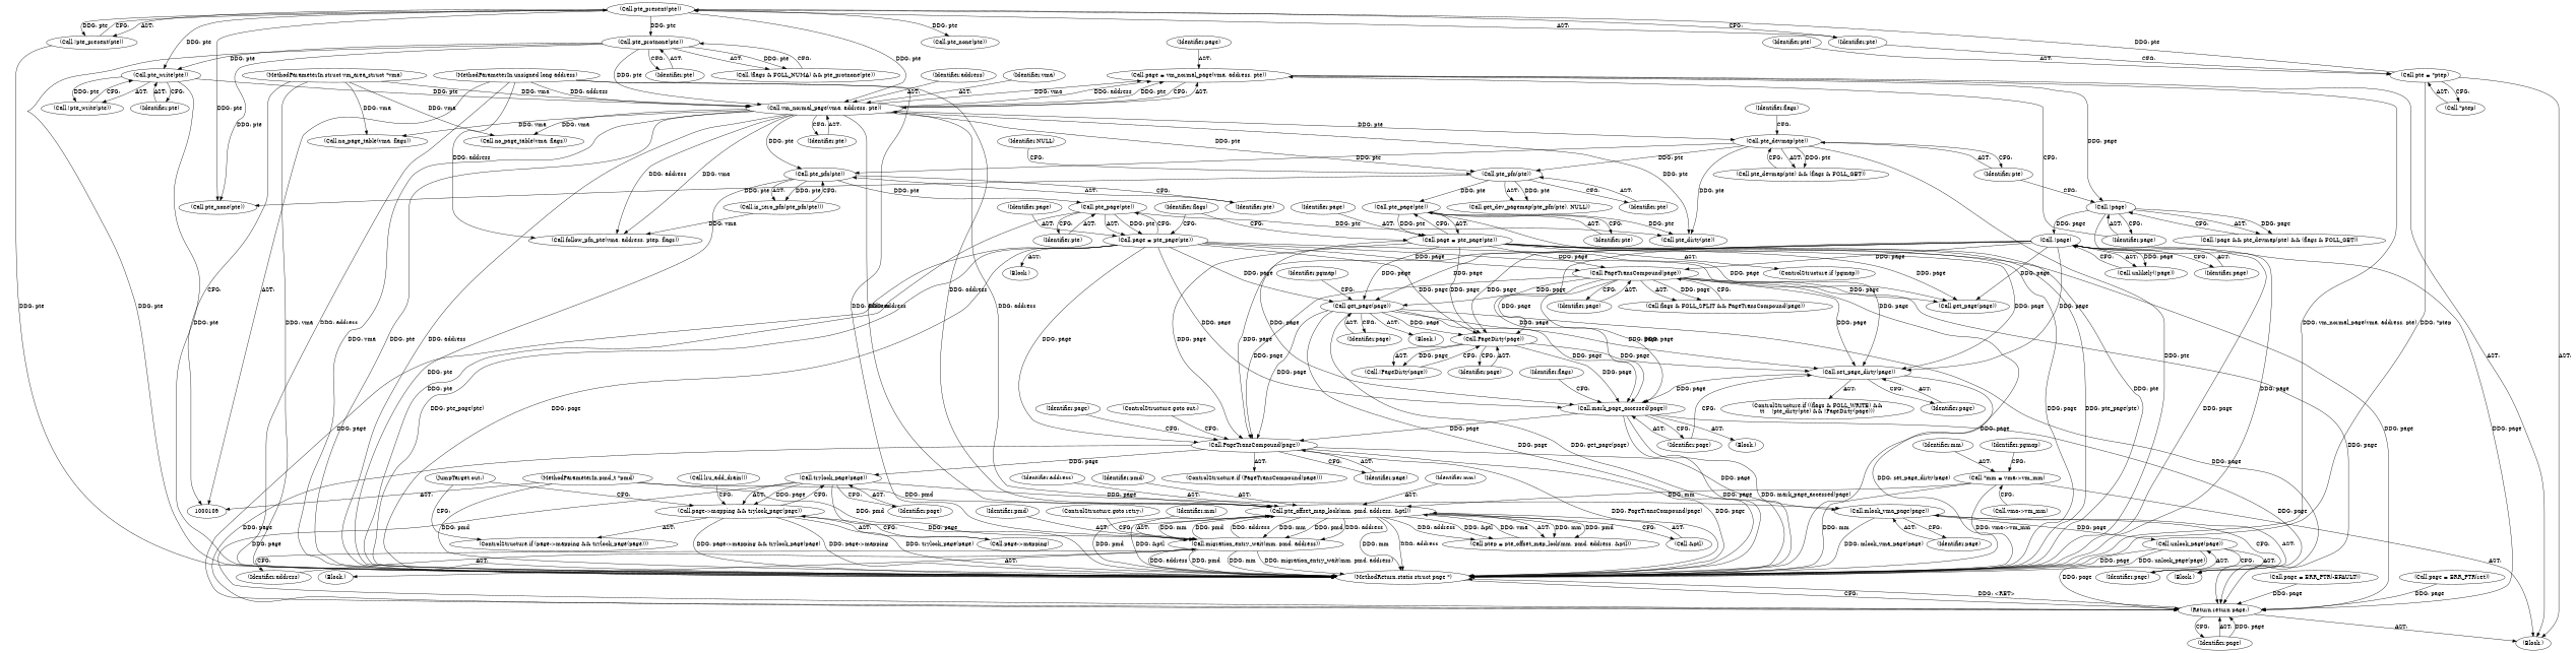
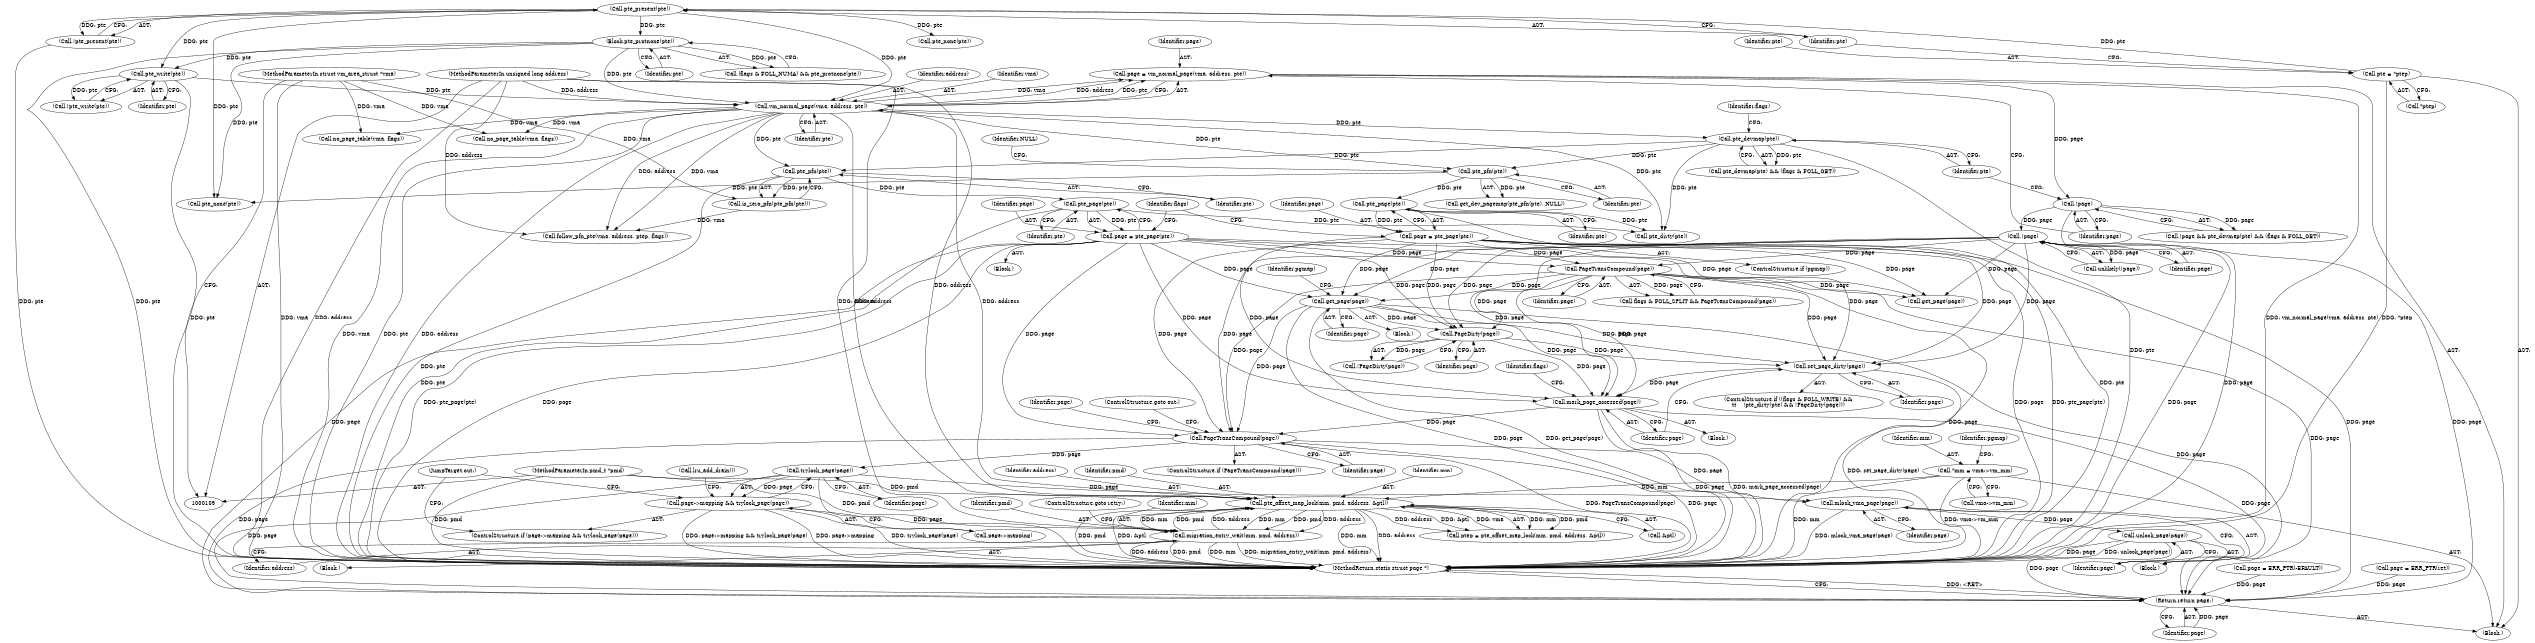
  digraph {
    fontname="DejaVu Serif"
    node [fontname="DejaVu Serif"]
    edge [fontname="DejaVu Serif"]
    n1 [label="(Call,set_page_dirty(page))"]
    n2 [label="(Call,mark_page_accessed(page))"]
    n3 [label="(ControlStructure,if ((flags & FOLL_WRITE) &&\n\t\t    !pte_dirty(pte) && !PageDirty(page)))"]
    n4 [label="(MethodReturn,static struct page *)"]
    n5 [label="(Identifier,page)"]
    n6 [label="(Call,PageTransCompound(page))"]
    n7 [label="(Return,return page;)"]
    n8 [label="(Identifier,page)"]
    n9 [label="(Block,)"]
    n10 [label="(Call,page = pte_page(pte))"]
    n11 [label="(Call,pte_page(pte))"]
    n12 [label="(Call,PageDirty(page))"]
    n13 [label="(Call,PageTransCompound(page))"]
    n14 [label="(Call,get_page(page))"]
    n15 [label="(Call,get_page(page))"]
    n16 [label="(ControlStructure,if (pgmap))"]
    n17 [label="(Identifier,pte)"]
    n18 [label="(Call,pte_dirty(pte))"]
    n19 [label="(Identifier,page)"]
    n20 [label="(Call,!PageDirty(page))"]
    n21 [label="(Identifier,page)"]
    n22 [label="(Call,flags & FOLL_SPLIT && PageTransCompound(page))"]
    n23 [label="(Block,)"]
    n24 [label="(Identifier,page)"]
    n25 [label="(Call,trylock_page(page))"]
    n26 [label="(Call,mlock_vma_page(page))"]
    n27 [label="(ControlStructure,if (PageTransCompound(page)))"]
    n28 [label="(Identifier,page)"]
    n29 [label="(Block,)"]
    n30 [label="(Identifier,page)"]
    n31 [label="(Call,pte_pfn(pte))"]
    n32 [label="(Call,get_dev_pagemap(pte_pfn(pte), NULL))"]
    n33 [label="(Call,pte_none(pte))"]
    n34 [label="(Identifier,pte)"]
    n35 [label="(Call,pte_devmap(pte))"]
    n36 [label="(Call,pte_pfn(pte))"]
    n37 [label="(Call,pte_devmap(pte) && (flags & FOLL_GET))"]
    n38 [label="(Identifier,pte)"]
    n39 [label="(Call,pte_page(pte))"]
    n40 [label="(Call,is_zero_pfn(pte_pfn(pte)))"]
    n41 [label="(Identifier,pte)"]
    n42 [label="(Call,!page)"]
    n43 [label="(Call,vm_normal_page(vma, address, pte))"]
    n44 [label="(Call,pte_offset_map_lock(mm, pmd, address, &ptl))"]
    n45 [label="(Call,page = vm_normal_page(vma, address, pte))"]
    n46 [label="(Call,no_page_table(vma, flags))"]
    n47 [label="(Identifier,pte)"]
    n48 [label="(Call,no_page_table(vma, flags))"]
    n49 [label="(Call,follow_pfn_pte(vma, address, ptep, flags))"]
    n50 [label="(Call,migration_entry_wait(mm, pmd, address))"]
    n51 [label="(Call,ptep = pte_offset_map_lock(mm, pmd, address, &ptl))"]
    n52 [label="(Call,&ptl)"]
    n53 [label="(MethodParameterIn,struct vm_area_struct *vma)"]
    1000109
    n55 [label="(Identifier,address)"]
    n56 [label="(Block,)"]
    n57 [label="(Call,*mm = vma->vm_mm)"]
    n58 [label="(Call,vma->vm_mm)"]
    n59 [label="(MethodParameterIn,pmd_t *pmd)"]
    n60 [label="(MethodParameterIn,unsigned long address)"]
    n61 [label="(Call,pte_write(pte))"]
    n62 [label="(Identifier,pte)"]
    n63 [label="(Call,!pte_write(pte))"]
-   n64 [label="(Call,pte_protnone(pte))"]
+   n64 [label="(Block,pte_protnone(pte))"]
    n65 [label="(Identifier,pte)"]
    n66 [label="(Call,(flags & FOLL_NUMA) && pte_protnone(pte))"]
    n67 [label="(Call,pte_present(pte))"]
    n68 [label="(Identifier,pte)"]
    n69 [label="(Call,pte_none(pte))"]
    n70 [label="(Call,!pte_present(pte))"]
    n71 [label="(Call,pte = *ptep)"]
    n72 [label="(Call,*ptep)"]
    n73 [label="(Call,!page)"]
    n74 [label="(Call,unlikely(!page))"]
    n75 [label="(Identifier,page)"]
    n76 [label="(Identifier,page)"]
    n77 [label="(Call,!page && pte_devmap(pte) && (flags & FOLL_GET))"]
    n78 [label="(Call,page = pte_page(pte))"]
    n79 [label="(Block,)"]
    n80 [label="(Identifier,pte)"]
    n81 [label="(Call,page->mapping && trylock_page(page))"]
    n82 [label="(Identifier,page)"]
    n83 [label="(Call,unlock_page(page))"]
    n84 [label="(Identifier,page)"]
    n85 [label="(Block,)"]
    n86 [label="(Call,page->mapping)"]
    n87 [label="(ControlStructure,if (page->mapping && trylock_page(page)))"]
    n88 [label="(Identifier,page)"]
    n89 [label="(Call,page = ERR_PTR(-EFAULT))"]
    n90 [label="(Call,page = ERR_PTR(ret))"]
    n91 [label="(Identifier,mm)"]
    n92 [label="(Identifier,page)"]
    n93 [label="(Identifier,pmd)"]
    n94 [label="(ControlStructure,goto out;)"]
    n95 [label="(Identifier,address)"]
    n96 [label="(Identifier,pmd)"]
    n97 [label="(JumpTarget,out:)"]
    n98 [label="(ControlStructure,goto retry;)"]
    n99 [label="(Identifier,mm)"]
    n100 [label="(Call,lru_add_drain())"]
    n101 [label="(Identifier,flags)"]
    n102 [label="(Identifier,page)"]
    n103 [label="(Identifier,address)"]
    n104 [label="(Identifier,flags)"]
    n105 [label="(Identifier,vma)"]
    n106 [label="(Identifier,pgmap)"]
    n107 [label="(Identifier,page)"]
    n108 [label="(Identifier,pgmap)"]
    n109 [label="(Identifier,flags)"]
    n110 [label="(Identifier,mm)"]
    n111 [label="(Identifier,page)"]
    n112 [label="(Identifier,pte)"]
    n113 [label="(Identifier,NULL)"]
    n1 -> n2 [label="DDG: page"]
    n1 -> n3 [label="AST: "]
    n1 -> n4 [label="DDG: set_page_dirty(page)"]
    n1 -> n5 [label="CFG: "]
    n2 -> n4 [label="DDG: page"]
    n2 -> n4 [label="DDG: mark_page_accessed(page)"]
    n2 -> n6 [label="DDG: page"]
    n2 -> n7 [label="DDG: page"]
    n2 -> n8 [label="CFG: "]
    n2 -> n9 [label="AST: "]
    n4 -> n7 [label="CFG: "]
    n5 -> n1 [label="AST: "]
    n6 -> n4 [label="DDG: PageTransCompound(page)"]
    n6 -> n4 [label="DDG: page"]
    n6 -> n7 [label="DDG: page"]
    n6 -> n25 [label="DDG: page"]
    n6 -> n26 [label="DDG: page"]
    n6 -> n27 [label="AST: "]
    n6 -> n28 [label="CFG: "]
    n7 -> n4 [label="DDG: <RET>"]
    n7 -> n29 [label="AST: "]
    n7 -> n30 [label="CFG: "]
    n8 -> n1 [label="CFG: "]
    n8 -> n2 [label="AST: "]
    n10 -> n1 [label="DDG: page"]
    n10 -> n2 [label="DDG: page"]
    n10 -> n4 [label="DDG: page"]
    n10 -> n4 [label="DDG: pte_page(pte)"]
    n10 -> n6 [label="DDG: page"]
    n10 -> n7 [label="DDG: page"]
    n10 -> n11 [label="CFG: "]
    n10 -> n12 [label="DDG: page"]
    n10 -> n13 [label="DDG: page"]
    n10 -> n14 [label="DDG: page"]
    n10 -> n15 [label="DDG: page"]
    n10 -> n16 [label="AST: "]
    n11 -> n4 [label="DDG: pte"]
    n11 -> n10 [label="AST: "]
    n11 -> n10 [label="DDG: pte"]
    n11 -> n17 [label="CFG: "]
    n11 -> n18 [label="DDG: pte"]
    n12 -> n1 [label="DDG: page"]
    n12 -> n2 [label="DDG: page"]
    n12 -> n19 [label="CFG: "]
    n12 -> n20 [label="AST: "]
    n12 -> n20 [label="DDG: page"]
    n13 -> n1 [label="DDG: page"]
    n13 -> n2 [label="DDG: page"]
    n13 -> n4 [label="DDG: page"]
    n13 -> n6 [label="DDG: page"]
    n13 -> n7 [label="DDG: page"]
    n13 -> n12 [label="DDG: page"]
    n13 -> n14 [label="DDG: page"]
    n13 -> n15 [label="DDG: page"]
    n13 -> n21 [label="CFG: "]
    n13 -> n22 [label="AST: "]
    n13 -> n22 [label="DDG: page"]
    n14 -> n1 [label="DDG: page"]
    n14 -> n2 [label="DDG: page"]
    n14 -> n4 [label="DDG: page"]
    n14 -> n4 [label="DDG: get_page(page)"]
    n14 -> n6 [label="DDG: page"]
    n14 -> n7 [label="DDG: page"]
    n14 -> n12 [label="DDG: page"]
    n14 -> n23 [label="AST: "]
    n14 -> n24 [label="CFG: "]
    n17 -> n11 [label="AST: "]
    n19 -> n12 [label="AST: "]
    n20 -> n12 [label="CFG: "]
    n21 -> n13 [label="AST: "]
    n22 -> n13 [label="CFG: "]
    n24 -> n14 [label="AST: "]
    n25 -> n4 [label="DDG: page"]
    n25 -> n7 [label="DDG: page"]
    n25 -> n26 [label="DDG: page"]
    n25 -> n81 [label="AST: "]
    n25 -> n81 [label="DDG: page"]
    n25 -> n82 [label="CFG: "]
    n26 -> n4 [label="DDG: mlock_vma_page(page)"]
    n26 -> n83 [label="DDG: page"]
    n26 -> n84 [label="CFG: "]
    n26 -> n85 [label="AST: "]
    n28 -> n6 [label="AST: "]
    n30 -> n7 [label="AST: "]
    n30 -> n7 [label="DDG: page"]
    n31 -> n11 [label="DDG: pte"]
    n31 -> n32 [label="AST: "]
    n31 -> n32 [label="DDG: pte"]
    n31 -> n33 [label="DDG: pte"]
    n31 -> n34 [label="CFG: "]
    n34 -> n31 [label="AST: "]
    n35 -> n4 [label="DDG: pte"]
    n35 -> n18 [label="DDG: pte"]
    n35 -> n31 [label="DDG: pte"]
    n35 -> n36 [label="DDG: pte"]
    n35 -> n37 [label="AST: "]
    n35 -> n37 [label="DDG: pte"]
    n35 -> n38 [label="CFG: "]
    n36 -> n4 [label="DDG: pte"]
    n36 -> n39 [label="DDG: pte"]
    n36 -> n40 [label="AST: "]
    n36 -> n40 [label="DDG: pte"]
    n36 -> n41 [label="CFG: "]
    n37 -> n35 [label="CFG: "]
    n38 -> n35 [label="AST: "]
    n38 -> n42 [label="CFG: "]
    n39 -> n4 [label="DDG: pte"]
    n39 -> n18 [label="DDG: pte"]
    n39 -> n78 [label="AST: "]
    n39 -> n78 [label="DDG: pte"]
    n39 -> n80 [label="CFG: "]
    n40 -> n36 [label="CFG: "]
    n40 -> n49 [label="DDG: vma"]
    n41 -> n36 [label="AST: "]
    n42 -> n4 [label="DDG: page"]
    n42 -> n73 [label="DDG: page"]
    n42 -> n76 [label="CFG: "]
    n42 -> n77 [label="AST: "]
    n42 -> n77 [label="DDG: page"]
    n43 -> n4 [label="DDG: vma"]
    n43 -> n4 [label="DDG: pte"]
    n43 -> n4 [label="DDG: address"]
    n43 -> n18 [label="DDG: pte"]
    n43 -> n31 [label="DDG: pte"]
    n43 -> n35 [label="DDG: pte"]
    n43 -> n36 [label="DDG: pte"]
    n43 -> n44 [label="DDG: address"]
    n43 -> n45 [label="AST: "]
    n43 -> n45 [label="DDG: vma"]
    n43 -> n45 [label="DDG: address"]
    n43 -> n45 [label="DDG: pte"]
    n43 -> n46 [label="DDG: vma"]
    n43 -> n47 [label="CFG: "]
    n43 -> n48 [label="DDG: vma"]
    n43 -> n49 [label="DDG: vma"]
    n43 -> n49 [label="DDG: address"]
    n44 -> n4 [label="DDG: mm"]
    n44 -> n4 [label="DDG: address"]
    n44 -> n4 [label="DDG: pmd"]
    n44 -> n4 [label="DDG: &ptl"]
    n44 -> n43 [label="DDG: address"]
    n44 -> n50 [label="DDG: mm"]
    n44 -> n50 [label="DDG: pmd"]
    n44 -> n50 [label="DDG: address"]
    n44 -> n51 [label="AST: "]
    n44 -> n51 [label="DDG: mm"]
    n44 -> n51 [label="DDG: pmd"]
    n44 -> n51 [label="DDG: address"]
    n44 -> n51 [label="DDG: &ptl"]
    n44 -> n52 [label="CFG: "]
    n45 -> n4 [label="DDG: vm_normal_page(vma, address, pte)"]
    n45 -> n29 [label="AST: "]
    n45 -> n42 [label="DDG: page"]
    n45 -> n43 [label="CFG: "]
    n47 -> n43 [label="AST: "]
    n50 -> n4 [label="DDG: pmd"]
    n50 -> n4 [label="DDG: mm"]
    n50 -> n4 [label="DDG: migration_entry_wait(mm, pmd, address)"]
    n50 -> n4 [label="DDG: address"]
    n50 -> n44 [label="DDG: mm"]
    n50 -> n44 [label="DDG: pmd"]
    n50 -> n44 [label="DDG: address"]
    n50 -> n55 [label="CFG: "]
    n50 -> n56 [label="AST: "]
    n51 -> n44 [label="DDG: vma"]
    n52 -> n44 [label="AST: "]
    n53 -> n4 [label="DDG: vma"]
-   n53 -> n43 [label="DDG: vma"]
+   n53 -> n40 [label="DDG: vma"]
    n53 -> n46 [label="DDG: vma"]
    n53 -> n48 [label="DDG: vma"]
    n53 -> 1000109 [label="CFG: "]
    n55 -> n50 [label="AST: "]
    n57 -> n4 [label="DDG: mm"]
    n57 -> n4 [label="DDG: vma->vm_mm"]
    n57 -> n29 [label="AST: "]
    n57 -> n44 [label="DDG: mm"]
+   n57 -> n58 [label="CFG: "]
    n58 -> n57 [label="CFG: "]
    n59 -> n4 [label="DDG: pmd"]
    n59 -> n44 [label="DDG: pmd"]
    n59 -> n50 [label="DDG: pmd"]
    n59 -> 1000109 [label="AST: "]
    n60 -> n4 [label="DDG: address"]
    n60 -> n43 [label="DDG: address"]
    n60 -> n44 [label="DDG: address"]
    n60 -> n49 [label="DDG: address"]
    n60 -> n50 [label="DDG: address"]
    n60 -> 1000109 [label="AST: "]
    n61 -> n4 [label="DDG: pte"]
    n61 -> n43 [label="DDG: pte"]
    n61 -> n62 [label="CFG: "]
    n61 -> n63 [label="AST: "]
    n61 -> n63 [label="DDG: pte"]
    n62 -> n61 [label="AST: "]
    n63 -> n61 [label="CFG: "]
    n64 -> n4 [label="DDG: pte"]
    n64 -> n33 [label="DDG: pte"]
    n64 -> n43 [label="DDG: pte"]
    n64 -> n61 [label="DDG: pte"]
    n64 -> n65 [label="CFG: "]
    n64 -> n66 [label="AST: "]
    n64 -> n66 [label="DDG: pte"]
    n65 -> n64 [label="AST: "]
    n66 -> n64 [label="CFG: "]
    n67 -> n33 [label="DDG: pte"]
    n67 -> n43 [label="DDG: pte"]
    n67 -> n61 [label="DDG: pte"]
    n67 -> n64 [label="DDG: pte"]
    n67 -> n68 [label="CFG: "]
    n67 -> n69 [label="DDG: pte"]
    n67 -> n70 [label="AST: "]
    n67 -> n70 [label="DDG: pte"]
    n68 -> n67 [label="AST: "]
    n68 -> n71 [label="CFG: "]
    n70 -> n4 [label="DDG: pte"]
    n70 -> n67 [label="CFG: "]
    n71 -> n4 [label="DDG: *ptep"]
    n71 -> n29 [label="AST: "]
    n71 -> n67 [label="DDG: pte"]
    n71 -> n72 [label="CFG: "]
    n72 -> n71 [label="AST: "]
    n73 -> n1 [label="DDG: page"]
    n73 -> n2 [label="DDG: page"]
    n73 -> n4 [label="DDG: page"]
    n73 -> n6 [label="DDG: page"]
    n73 -> n7 [label="DDG: page"]
    n73 -> n12 [label="DDG: page"]
    n73 -> n13 [label="DDG: page"]
    n73 -> n14 [label="DDG: page"]
    n73 -> n15 [label="DDG: page"]
    n73 -> n74 [label="AST: "]
    n73 -> n74 [label="DDG: page"]
    n73 -> n75 [label="CFG: "]
    n74 -> n73 [label="CFG: "]
    n75 -> n73 [label="AST: "]
    n76 -> n42 [label="AST: "]
    n76 -> n45 [label="CFG: "]
    n77 -> n42 [label="CFG: "]
    n78 -> n1 [label="DDG: page"]
    n78 -> n2 [label="DDG: page"]
    n78 -> n4 [label="DDG: pte_page(pte)"]
    n78 -> n4 [label="DDG: page"]
    n78 -> n6 [label="DDG: page"]
    n78 -> n7 [label="DDG: page"]
    n78 -> n12 [label="DDG: page"]
    n78 -> n13 [label="DDG: page"]
    n78 -> n14 [label="DDG: page"]
    n78 -> n15 [label="DDG: page"]
    n78 -> n39 [label="CFG: "]
    n78 -> n79 [label="AST: "]
    n80 -> n39 [label="AST: "]
    n81 -> n4 [label="DDG: trylock_page(page)"]
    n81 -> n4 [label="DDG: page->mapping && trylock_page(page)"]
    n81 -> n4 [label="DDG: page->mapping"]
    n81 -> n25 [label="CFG: "]
    n81 -> n86 [label="CFG: "]
    n81 -> n87 [label="AST: "]
    n82 -> n25 [label="AST: "]
    n83 -> n4 [label="DDG: page"]
    n83 -> n4 [label="DDG: unlock_page(page)"]
    n83 -> n7 [label="DDG: page"]
    n83 -> n85 [label="AST: "]
    n83 -> n88 [label="CFG: "]
    n84 -> n26 [label="AST: "]
    n86 -> n81 [label="AST: "]
    n88 -> n26 [label="CFG: "]
    n88 -> n83 [label="AST: "]
    n89 -> n7 [label="DDG: page"]
    n90 -> n7 [label="DDG: page"]
    n91 -> n57 [label="AST: "]
    n92 -> n6 [label="CFG: "]
    n93 -> n50 [label="AST: "]
    n94 -> n6 [label="CFG: "]
    n95 -> n44 [label="AST: "]
    n96 -> n44 [label="AST: "]
    n97 -> n81 [label="CFG: "]
    n97 -> n87 [label="CFG: "]
    n98 -> n50 [label="CFG: "]
    n99 -> n44 [label="AST: "]
    n100 -> n81 [label="CFG: "]
    n101 -> n35 [label="CFG: "]
    n102 -> n45 [label="AST: "]
    n103 -> n43 [label="AST: "]
    n104 -> n2 [label="CFG: "]
    n105 -> n43 [label="AST: "]
    n106 -> n14 [label="CFG: "]
    n107 -> n10 [label="AST: "]
    n108 -> n57 [label="CFG: "]
    n109 -> n10 [label="CFG: "]
    n109 -> n78 [label="CFG: "]
    n110 -> n50 [label="AST: "]
    n111 -> n78 [label="AST: "]
    n112 -> n71 [label="AST: "]
    n113 -> n31 [label="CFG: "]
  }
